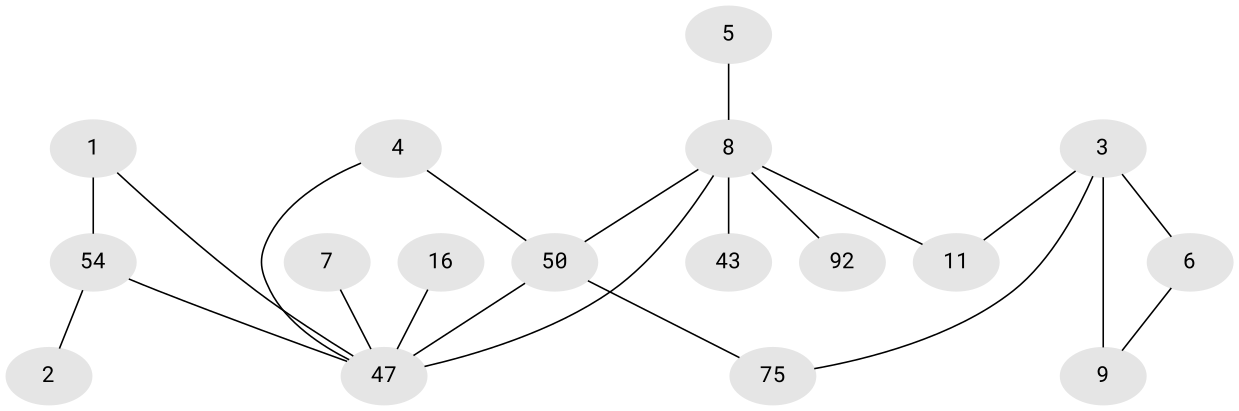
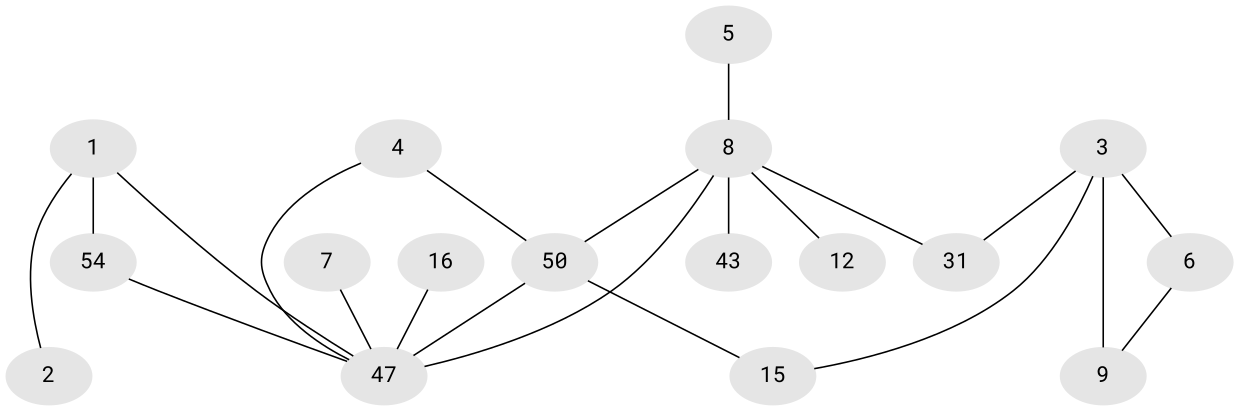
  graph {
    fontname="Roboto Mono"
    node [color=gray90 fontname="Roboto Mono" style=filled]
    edge [fontname="Roboto Mono" weight=1.0]
    1
    2
    n3 [label=54]
    n4 [label=47]
    3
    6
    9
-   11
-   15 [label=75]
+   11 [label=31]
+   15
    8
    n11 [label=50]
-   12 [label=92]
+   12
    n13 [label=43]
    4
    5
    7
    16
-   n3 -- 2
+   1 -- 2
    1 -- n3
    1 -- n4
    n3 -- n4
    3 -- 6 [weight=2.0]
    3 -- 9 [weight=2.0]
    3 -- 11
    3 -- 15
    6 -- 9
    8 -- n4 [weight=2.0]
    8 -- 11
    8 -- n11
    8 -- 12
    8 -- n13 [weight=2.0]
    n11 -- n4
    n11 -- 15
    4 -- n4
    4 -- n11
    5 -- 8
    7 -- n4
    16 -- n4
  }
